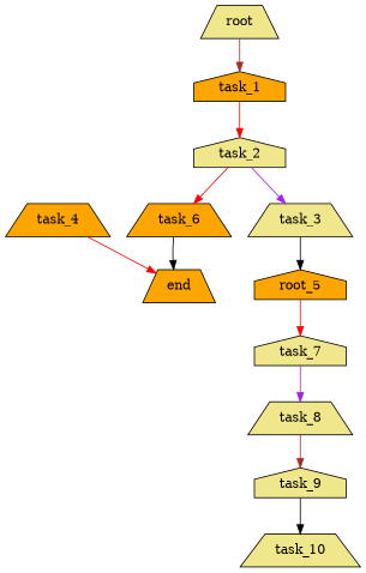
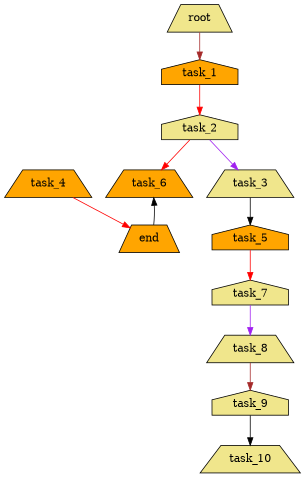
  digraph {
    node [fillcolor=khaki shape=trapezium style=filled]
    edge [color=red]
    task_1 [fillcolor=orange shape=house]
    root
    task_2 [shape=house]
    task_3
    task_6 [fillcolor=orange]
-   task_5 [fillcolor=orange shape=house label=root_5]
+   task_5 [fillcolor=orange shape=house]
    task_4 [fillcolor=orange]
    end [fillcolor=orange]
    task_7 [shape=house]
    task_8
    task_9 [shape=house]
    task_10
    task_1 -> task_2
    root -> task_1 [color=brown]
    task_2 -> task_3 [color=purple]
    task_2 -> task_6
    task_3 -> task_5 [color=black]
-   task_6 -> end [color=black]
+   end -> task_6 [color=black]
    task_5 -> task_7
    task_4 -> end
    task_7 -> task_8 [color=purple]
    task_8 -> task_9 [color=brown]
    task_9 -> task_10 [color=black]
  }
